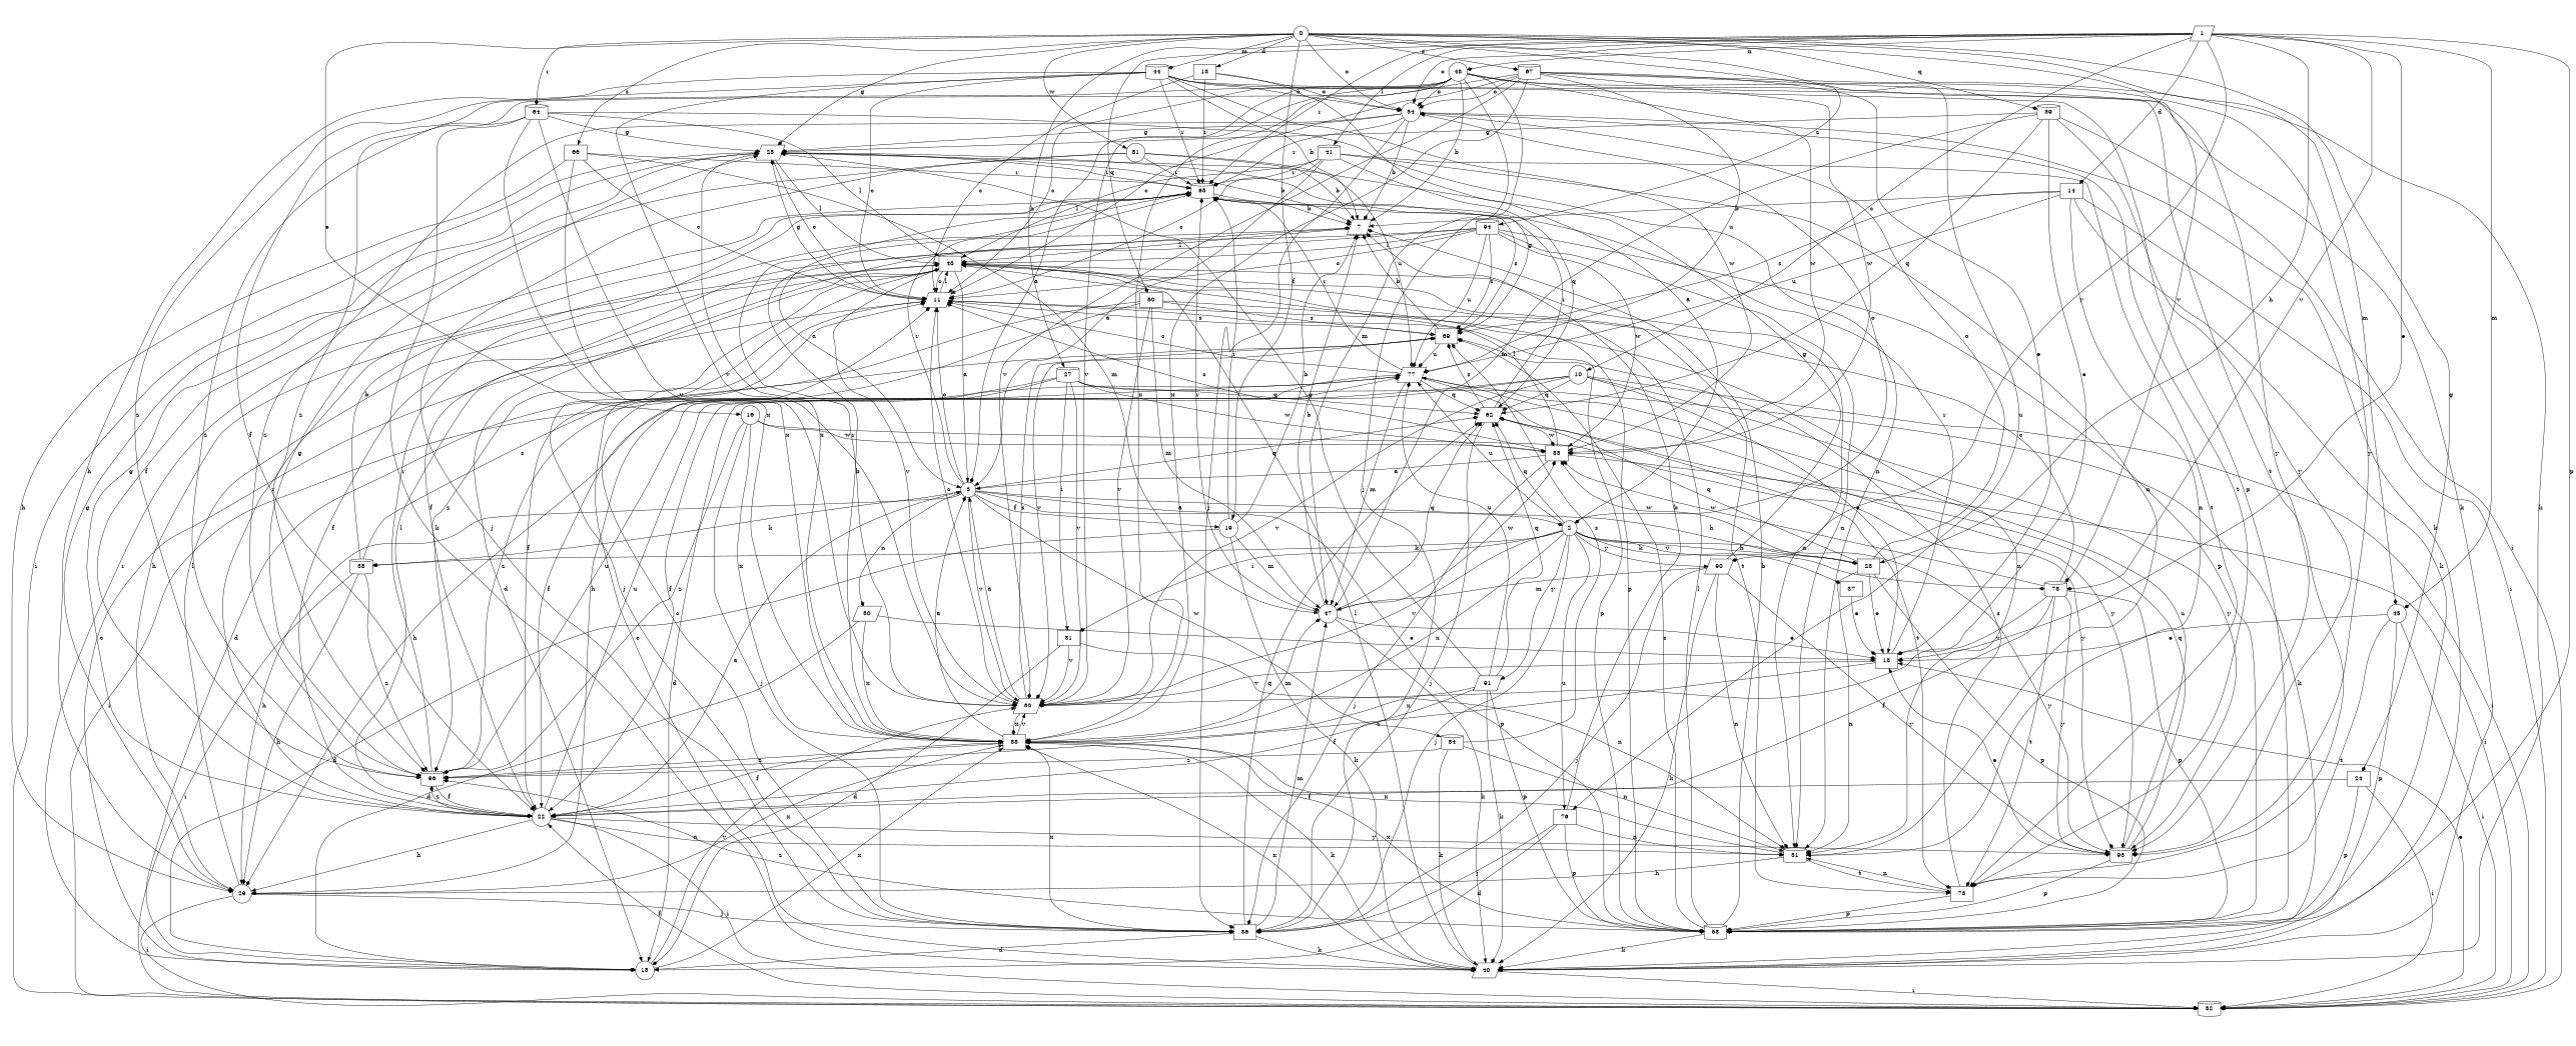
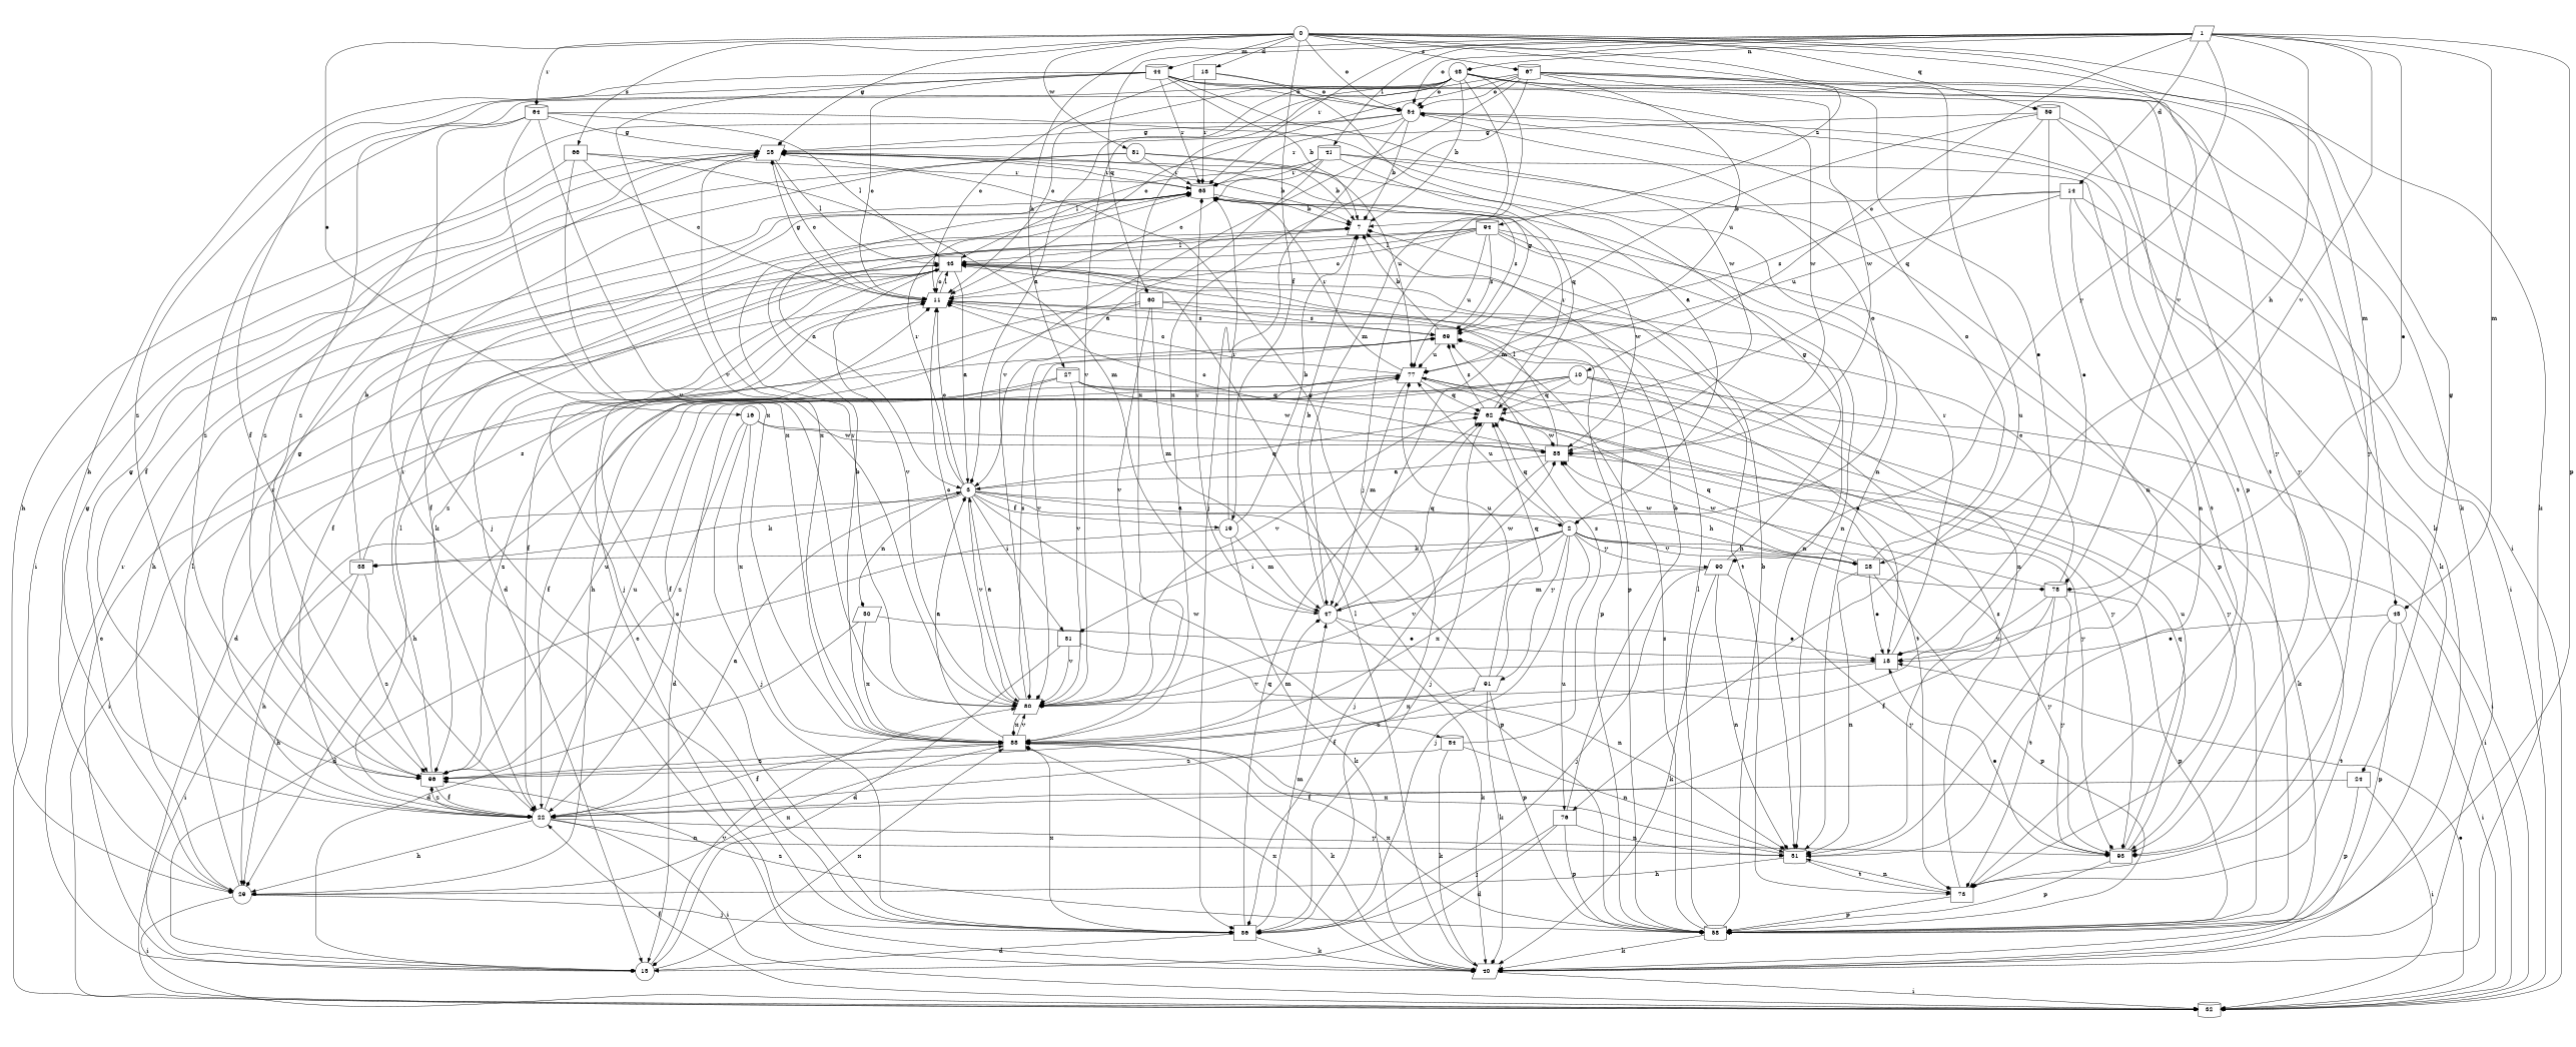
  strict digraph {
    node [shape=box]
    edge [arrowhead=diamond]
    0 [shape=circle]
    13
    16 [shape=circle]
    19 [shape=circle]
    24
    25 [shape=parallelogram]
    44 [shape=cylinder]
    45 [shape=circle]
    54 [shape=circle]
    59 [shape=cylinder]
    64 [shape=cylinder]
    66
    67 [shape=cylinder]
    76
    78 [shape=cylinder]
    81 [shape=circle]
    94 [shape=cylinder]
    65 [shape=cylinder]
    2 [shape=circle]
    11 [shape=parallelogram]
    36
    88
    93 [shape=cylinder]
    96 [shape=cylinder]
    85
    7 [shape=parallelogram]
    15 [shape=circle]
    40 [shape=parallelogram]
    47 [shape=circle]
    58 [shape=cylinder]
    22 [shape=circle]
    32 [shape=cylinder]
    43
    80 [shape=parallelogram]
    29 [shape=circle]
    18
    73
    62 [shape=parallelogram]
    51 [shape=cylinder]
    77 [shape=parallelogram]
    69
    1 [shape=parallelogram]
    10 [shape=circle]
    14
    27 [shape=cylinder]
    28
    41 [shape=cylinder]
    48 [shape=circle]
    60
    90 [shape=parallelogram]
    3 [shape=circle]
    31
-   37
    38 [shape=cylinder]
    91 [shape=parallelogram]
    50 [shape=parallelogram]
    84 [shape=cylinder]
    0 -> 13 [arrowhead=normal label=d]
    0 -> 16 [arrowhead=normal label=e]
    0 -> 19 [arrowhead=normal label=f]
    0 -> 24 [label=g]
    0 -> 25 [label=g]
    0 -> 44 [label=m]
    0 -> 45 [label=m]
    0 -> 54 [label=o]
    0 -> 59 [label=q]
    0 -> 64 [label=r]
    0 -> 66 [arrowhead=normal label=s]
    0 -> 67 [label=s]
    0 -> 76 [arrowhead=normal label=u]
    0 -> 78 [label=v]
    0 -> 81 [arrowhead=normal label=w]
    0 -> 94 [arrowhead=normal label=z]
    13 -> 54 [arrowhead=normal label=o]
    13 -> 65 [label=r]
    13 -> 2 [label=a]
    13 -> 11 [arrowhead=normal label=c]
    16 -> 36 [arrowhead=normal label=j]
    16 -> 88 [label=x]
    16 -> 93 [label=y]
    16 -> 96 [arrowhead=normal label=z]
    16 -> 85 [arrowhead=normal label=w]
    19 -> 65 [label=r]
    19 -> 7 [arrowhead=normal label=b]
    19 -> 15 [label=d]
    19 -> 40 [label=k]
    19 -> 47 [label=m]
    24 -> 58 [label=p]
    24 -> 22 [arrowhead=normal label=f]
    24 -> 32 [arrowhead=normal label=i]
    25 -> 65 [arrowhead=normal label=r]
    25 -> 11 [arrowhead=normal label=c]
    25 -> 88 [arrowhead=normal label=x]
    25 -> 7 [arrowhead=normal label=b]
    25 -> 32 [arrowhead=normal label=i]
    25 -> 43 [arrowhead=normal label=l]
    44 -> 54 [label=o]
    44 -> 65 [label=r]
    44 -> 11 [arrowhead=normal label=c]
    44 -> 96 [label=z]
    44 -> 85 [arrowhead=normal label=w]
    44 -> 7 [arrowhead=normal label=b]
    44 -> 40 [arrowhead=normal label=k]
    44 -> 58 [label=p]
    44 -> 80 [arrowhead=normal label=v]
    44 -> 29 [label=h]
    45 -> 58 [label=p]
    45 -> 32 [arrowhead=normal label=i]
    45 -> 18 [label=e]
    45 -> 73 [arrowhead=normal label=t]
    54 -> 25 [label=g]
    54 -> 65 [label=r]
    54 -> 36 [label=j]
    54 -> 96 [label=z]
    54 -> 7 [label=b]
    54 -> 40 [arrowhead=normal label=k]
    54 -> 73 [arrowhead=normal label=t]
    59 -> 25 [label=g]
    59 -> 93 [label=y]
    59 -> 47 [arrowhead=normal label=m]
    59 -> 32 [arrowhead=normal label=i]
    59 -> 18 [label=e]
    59 -> 62 [arrowhead=normal label=q]
    64 -> 25 [label=g]
    64 -> 88 [label=x]
    64 -> 96 [arrowhead=normal label=z]
    64 -> 40 [arrowhead=normal label=k]
    64 -> 43 [arrowhead=normal label=l]
    64 -> 80 [label=v]
    64 -> 51 [arrowhead=normal label=n]
    66 -> 65 [arrowhead=normal label=r]
    66 -> 11 [label=c]
    66 -> 88 [arrowhead=normal label=x]
    66 -> 47 [arrowhead=normal label=m]
    66 -> 29 [label=h]
    67 -> 54 [label=o]
    67 -> 11 [arrowhead=normal label=c]
    67 -> 88 [label=x]
    67 -> 93 [label=y]
    67 -> 96 [label=z]
    67 -> 85 [label=w]
    67 -> 40 [label=k]
    67 -> 80 [label=v]
    67 -> 18 [label=e]
    67 -> 77 [label=u]
    76 -> 36 [arrowhead=normal label=j]
    76 -> 7 [label=b]
    76 -> 15 [arrowhead=normal label=d]
    76 -> 58 [label=p]
    76 -> 51 [arrowhead=normal label=n]
    78 -> 11 [arrowhead=normal label=c]
    78 -> 93 [label=y]
    78 -> 85 [label=w]
    78 -> 58 [arrowhead=normal label=p]
    78 -> 22 [label=f]
    78 -> 80 [arrowhead=normal label=v]
    78 -> 73 [label=t]
    81 -> 65 [arrowhead=normal label=r]
    81 -> 36 [arrowhead=normal label=j]
    81 -> 7 [arrowhead=normal label=b]
    81 -> 22 [arrowhead=normal label=f]
    81 -> 77 [label=u]
    94 -> 11 [arrowhead=normal label=c]
    94 -> 85 [arrowhead=normal label=w]
    94 -> 15 [arrowhead=normal label=d]
    94 -> 58 [arrowhead=normal label=p]
    94 -> 22 [label=f]
    94 -> 43 [arrowhead=normal label=l]
    94 -> 51 [label=n]
    94 -> 77 [label=u]
    94 -> 69 [label=s]
    65 -> 7 [label=b]
    65 -> 69 [label=s]
    65 -> 3 [arrowhead=normal label=a]
    2 -> 54 [arrowhead=normal label=o]
    2 -> 76 [arrowhead=normal label=u]
    2 -> 78 [label=v]
    2 -> 36 [arrowhead=normal label=j]
    2 -> 88 [arrowhead=normal label=x]
    2 -> 93 [arrowhead=normal label=y]
    2 -> 80 [label=v]
    2 -> 62 [label=q]
    2 -> 77 [arrowhead=normal label=u]
    2 -> 28 [arrowhead=normal label=h]
    2 -> 90 [arrowhead=normal label=y]
    2 -> 31 [label=i]
-   2 -> 37 [label=k]
    2 -> 38 [arrowhead=normal label=k]
    2 -> 91 [arrowhead=normal label=y]
    11 -> 25 [label=g]
    11 -> 15 [label=d]
    11 -> 58 [label=p]
    11 -> 43 [arrowhead=normal label=l]
    11 -> 69 [arrowhead=normal label=s]
    36 -> 11 [label=c]
    36 -> 88 [label=x]
    36 -> 15 [arrowhead=normal label=d]
    36 -> 40 [label=k]
    36 -> 47 [arrowhead=normal label=m]
    36 -> 62 [arrowhead=normal label=q]
    88 -> 96 [label=z]
    88 -> 7 [arrowhead=normal label=b]
    88 -> 40 [label=k]
    88 -> 47 [label=m]
    88 -> 22 [arrowhead=normal label=f]
    88 -> 80 [arrowhead=normal label=v]
    88 -> 3 [label=a]
    93 -> 58 [arrowhead=normal label=p]
    93 -> 18 [arrowhead=normal label=e]
    93 -> 62 [arrowhead=normal label=q]
    93 -> 77 [arrowhead=normal label=u]
    96 -> 25 [arrowhead=normal label=g]
    96 -> 65 [label=r]
    96 -> 22 [arrowhead=normal label=f]
    96 -> 77 [label=u]
    85 -> 11 [label=c]
    85 -> 36 [label=j]
    85 -> 32 [label=i]
    85 -> 43 [label=l]
    85 -> 3 [arrowhead=normal label=a]
    7 -> 43 [label=l]
    15 -> 65 [label=r]
    15 -> 11 [arrowhead=normal label=c]
    15 -> 88 [arrowhead=normal label=x]
    15 -> 80 [arrowhead=normal label=v]
    40 -> 11 [label=c]
    40 -> 88 [label=x]
    40 -> 32 [arrowhead=normal label=i]
    40 -> 43 [arrowhead=normal label=l]
    47 -> 65 [label=r]
    47 -> 85 [label=w]
    47 -> 7 [label=b]
    47 -> 40 [arrowhead=normal label=k]
    47 -> 18 [label=e]
    47 -> 62 [label=q]
    58 -> 88 [label=x]
    58 -> 96 [label=z]
    58 -> 7 [label=b]
    58 -> 40 [arrowhead=normal label=k]
    58 -> 43 [arrowhead=normal label=l]
    58 -> 69 [label=s]
    22 -> 25 [label=g]
    22 -> 65 [label=r]
    22 -> 93 [label=y]
    22 -> 96 [label=z]
    22 -> 32 [arrowhead=normal label=i]
    22 -> 43 [label=l]
    22 -> 29 [arrowhead=normal label=h]
    22 -> 51 [label=n]
    22 -> 77 [label=u]
    22 -> 3 [arrowhead=normal label=a]
    32 -> 22 [arrowhead=normal label=f]
    32 -> 18 [arrowhead=normal label=e]
    43 -> 11 [arrowhead=normal label=c]
    43 -> 36 [label=j]
    43 -> 96 [label=z]
    43 -> 58 [arrowhead=normal label=p]
    43 -> 22 [label=f]
    43 -> 80 [arrowhead=normal label=v]
    43 -> 29 [arrowhead=normal label=h]
    43 -> 73 [arrowhead=normal label=t]
    43 -> 51 [arrowhead=normal label=n]
    43 -> 3 [arrowhead=normal label=a]
    80 -> 65 [label=r]
    80 -> 11 [arrowhead=normal label=c]
    80 -> 88 [label=x]
    80 -> 69 [arrowhead=normal label=s]
    80 -> 3 [arrowhead=normal label=a]
    29 -> 25 [arrowhead=normal label=g]
    29 -> 36 [label=j]
    29 -> 88 [arrowhead=normal label=x]
    29 -> 32 [label=i]
    29 -> 43 [label=l]
    18 -> 65 [label=r]
    18 -> 96 [arrowhead=normal label=z]
    18 -> 80 [label=v]
    73 -> 58 [label=p]
    73 -> 51 [arrowhead=normal label=n]
    73 -> 69 [label=s]
    62 -> 65 [arrowhead=normal label=r]
    62 -> 36 [arrowhead=normal label=j]
    62 -> 85 [label=w]
    62 -> 69 [label=s]
    51 -> 88 [arrowhead=normal label=x]
    51 -> 29 [arrowhead=normal label=h]
    51 -> 73 [label=t]
    77 -> 65 [label=r]
    77 -> 11 [label=c]
    77 -> 93 [label=y]
    77 -> 47 [arrowhead=normal label=m]
    77 -> 32 [label=i]
    77 -> 29 [label=h]
    77 -> 73 [label=t]
    77 -> 62 [label=q]
    69 -> 25 [label=g]
    69 -> 7 [label=b]
    69 -> 80 [label=v]
    69 -> 77 [label=u]
    1 -> 45 [label=m]
    1 -> 54 [label=o]
    1 -> 78 [label=v]
    1 -> 65 [label=r]
    1 -> 58 [label=p]
    1 -> 18 [arrowhead=normal label=e]
    1 -> 10 [arrowhead=normal label=c]
    1 -> 14 [label=d]
    1 -> 27 [arrowhead=normal label=h]
    1 -> 28 [arrowhead=normal label=h]
    1 -> 41 [arrowhead=normal label=l]
    1 -> 48 [label=n]
    1 -> 60 [label=q]
    1 -> 90 [label=y]
    10 -> 93 [arrowhead=normal label=y]
    10 -> 15 [arrowhead=normal label=d]
    10 -> 22 [arrowhead=normal label=f]
    10 -> 32 [label=i]
    10 -> 80 [label=v]
    10 -> 18 [arrowhead=normal label=e]
    10 -> 62 [label=q]
    14 -> 7 [arrowhead=normal label=b]
    14 -> 40 [label=k]
    14 -> 32 [arrowhead=normal label=i]
    14 -> 51 [arrowhead=normal label=n]
    14 -> 77 [label=u]
    14 -> 69 [label=s]
    27 -> 96 [label=z]
    27 -> 85 [label=w]
    27 -> 40 [label=k]
    27 -> 22 [arrowhead=normal label=f]
    27 -> 80 [label=v]
    27 -> 62 [arrowhead=normal label=q]
    28 -> 54 [label=o]
    28 -> 85 [label=w]
    28 -> 58 [arrowhead=normal label=p]
    28 -> 18 [arrowhead=normal label=e]
    28 -> 62 [label=q]
    28 -> 51 [label=n]
    41 -> 65 [label=r]
    41 -> 11 [arrowhead=normal label=c]
    41 -> 43 [arrowhead=normal label=l]
    41 -> 73 [arrowhead=normal label=t]
    41 -> 62 [arrowhead=normal label=q]
    41 -> 51 [arrowhead=normal label=n]
    41 -> 3 [arrowhead=normal label=a]
    48 -> 54 [label=o]
    48 -> 11 [arrowhead=normal label=c]
    48 -> 36 [arrowhead=normal label=j]
    48 -> 88 [arrowhead=normal label=x]
    48 -> 93 [label=y]
    48 -> 85 [label=w]
    48 -> 7 [arrowhead=normal label=b]
    48 -> 47 [label=m]
    48 -> 22 [arrowhead=normal label=f]
    48 -> 80 [label=v]
    48 -> 73 [label=t]
    48 -> 3 [label=a]
    60 -> 47 [arrowhead=normal label=m]
    60 -> 22 [arrowhead=normal label=f]
    60 -> 80 [arrowhead=normal label=v]
    60 -> 29 [label=h]
    60 -> 51 [arrowhead=normal label=n]
    60 -> 69 [arrowhead=normal label=s]
    90 -> 25 [label=g]
    90 -> 36 [label=j]
    90 -> 93 [arrowhead=normal label=y]
    90 -> 40 [arrowhead=normal label=k]
    90 -> 47 [arrowhead=normal label=m]
    90 -> 51 [label=n]
    3 -> 19 [arrowhead=normal label=f]
    3 -> 65 [label=r]
    3 -> 2 [label=a]
    3 -> 11 [arrowhead=normal label=c]
    3 -> 58 [label=p]
    3 -> 80 [arrowhead=normal label=v]
    3 -> 29 [arrowhead=normal label=h]
    3 -> 62 [label=q]
    3 -> 28 [label=h]
-   27 -> 31 [arrowhead=normal label=i]
+   3 -> 31 [arrowhead=normal label=i]
    3 -> 38 [label=k]
    3 -> 50 [label=n]
    3 -> 84 [arrowhead=normal label=w]
    31 -> 15 [label=d]
    31 -> 80 [label=v]
    31 -> 51 [label=n]
-   37 -> 18 [label=e]
    38 -> 96 [arrowhead=normal label=z]
    38 -> 7 [label=b]
    38 -> 32 [arrowhead=normal label=i]
    38 -> 29 [label=h]
    38 -> 69 [label=s]
    91 -> 25 [arrowhead=normal label=g]
    91 -> 88 [label=x]
    91 -> 40 [label=k]
    91 -> 58 [label=p]
    91 -> 22 [arrowhead=normal label=f]
    91 -> 62 [arrowhead=normal label=q]
    91 -> 77 [label=u]
    50 -> 88 [arrowhead=normal label=x]
    50 -> 15 [arrowhead=normal label=d]
    50 -> 18 [label=e]
    84 -> 96 [arrowhead=normal label=z]
    84 -> 40 [arrowhead=normal label=k]
    84 -> 51 [arrowhead=normal label=n]
    84 -> 69 [label=s]
  }
